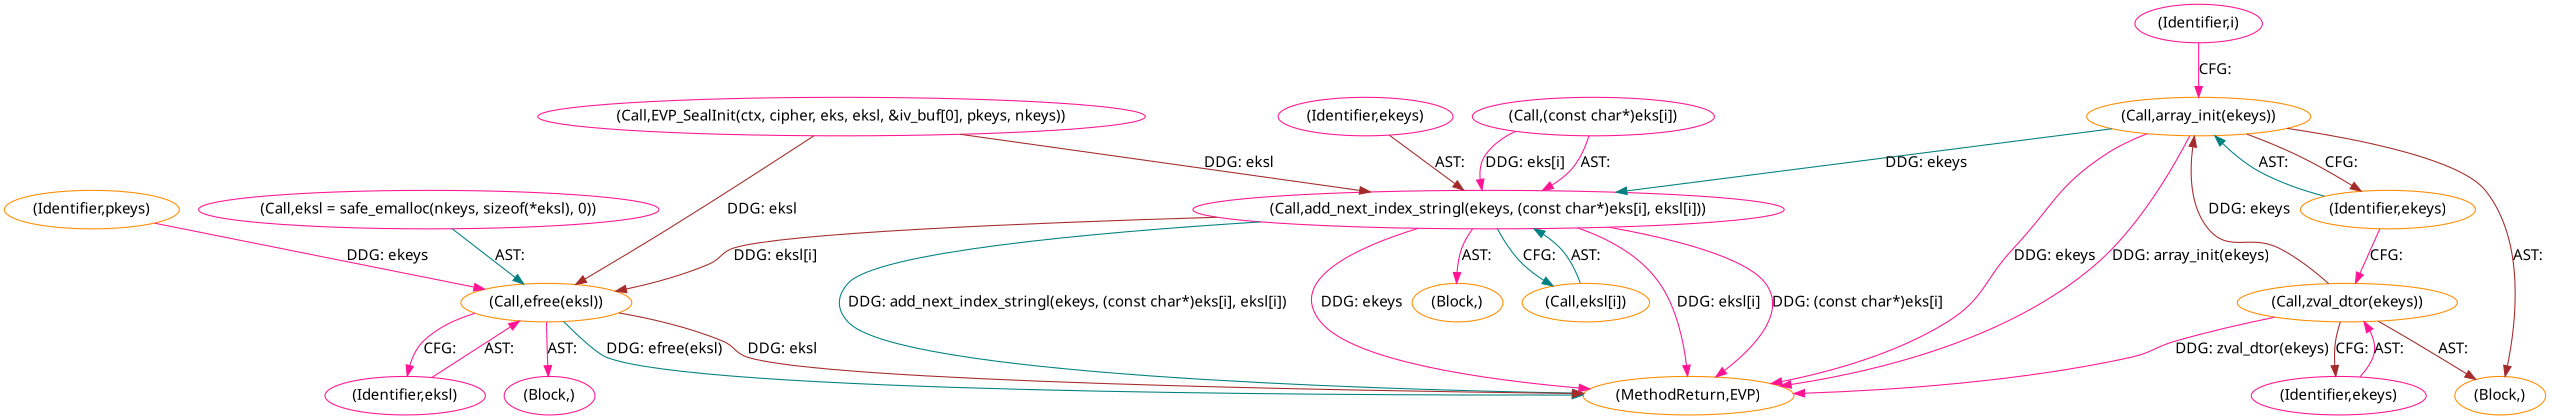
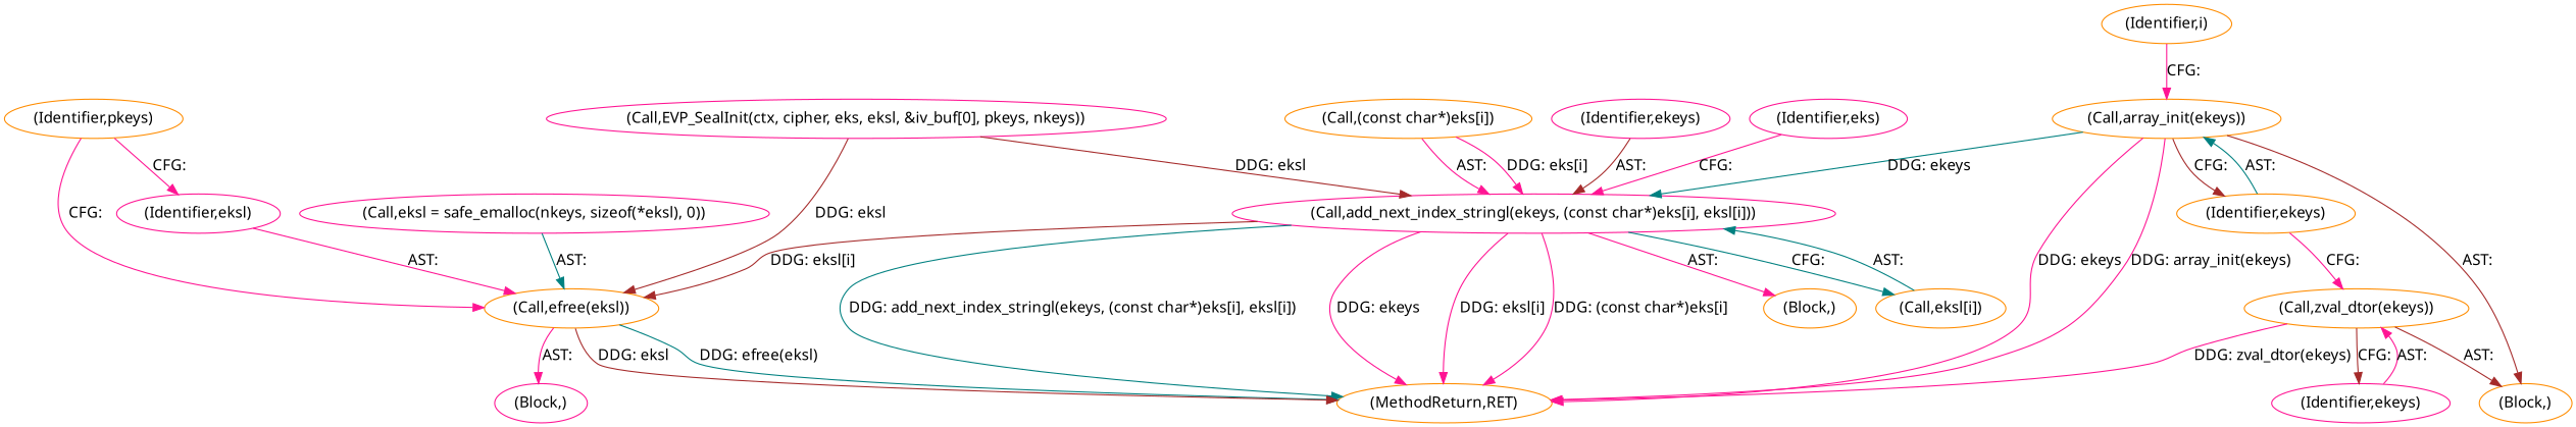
  digraph {
    fontname="Noto Sans"
    node [color=deeppink fontname="Noto Sans"]
    edge [color=deeppink fontname="Noto Sans"]
    n1 [color=darkorange label="(Call,array_init(ekeys))"]
    n2 [label="(Call,add_next_index_stringl(ekeys, (const char*)eks[i], eksl[i]))"]
    n3 [color=darkorange label="(Block,)"]
-   n4 [color=darkorange label="(MethodReturn,EVP)"]
+   n4 [color=darkorange label="(MethodReturn,RET)"]
    n5 [color=darkorange label="(Identifier,ekeys)"]
    n6 [color=darkorange label="(Call,efree(eksl))"]
    n7 [color=darkorange label="(Block,)"]
    n8 [color=darkorange label="(Call,eksl[i])"]
    n9 [color=darkorange label="(Call,zval_dtor(ekeys))"]
    n10 [label="(Identifier,ekeys)"]
    n11 [label="(Block,)"]
    n12 [label="(Identifier,eksl)"]
    n13 [color=darkorange label="(Identifier,pkeys)"]
-   n14 [label="(Call,(const char*)eks[i])"]
+   n14 [color=darkorange label="(Call,(const char*)eks[i])"]
    n15 [label="(Identifier,ekeys)"]
    n16 [label="(Call,eksl = safe_emalloc(nkeys, sizeof(*eksl), 0))"]
-   n18 [label="(Identifier,i)"]
+   n17 [label="(Identifier,eks)"]
+   n18 [color=darkorange label="(Identifier,i)"]
    n19 [label="(Call,EVP_SealInit(ctx, cipher, eks, eksl, &iv_buf[0], pkeys, nkeys))"]
    n1 -> n2 [color=teal label="DDG: ekeys"]
    n1 -> n3 [color=brown label="AST: "]
    n1 -> n4 [label="DDG: ekeys"]
    n1 -> n4 [label="DDG: array_init(ekeys)"]
    n1 -> n5 [color=brown label="CFG: "]
    n2 -> n4 [color=teal label="DDG: add_next_index_stringl(ekeys, (const char*)eks[i], eksl[i])"]
    n2 -> n4 [label="DDG: ekeys"]
    n2 -> n4 [label="DDG: eksl[i]"]
    n2 -> n4 [label="DDG: (const char*)eks[i]"]
    n2 -> n6 [color=brown label="DDG: eksl[i]"]
    n2 -> n7 [label="AST: "]
    n2 -> n8 [color=teal label="CFG: "]
    n5 -> n1 [color=teal label="AST: "]
    n5 -> n9 [label="CFG: "]
    n6 -> n4 [color=teal label="DDG: efree(eksl)"]
    n6 -> n4 [color=brown label="DDG: eksl"]
    n6 -> n11 [label="AST: "]
-   n6 -> n12 [label="CFG: "]
+   n13 -> n12 [label="CFG: "]
    n8 -> n2 [color=teal label="AST: "]
-   n9 -> n1 [color=brown label="DDG: ekeys"]
    n9 -> n3 [color=brown label="AST: "]
    n9 -> n4 [label="DDG: zval_dtor(ekeys)"]
    n9 -> n10 [color=brown label="CFG: "]
    n10 -> n9 [label="AST: "]
    n12 -> n6 [label="AST: "]
-   n13 -> n6 [label="DDG: ekeys"]
+   n13 -> n6 [label="CFG: "]
    n14 -> n2 [label="AST: "]
    n14 -> n2 [label="DDG: eks[i]"]
    n15 -> n2 [color=brown label="AST: "]
    n16 -> n6 [color=teal label="AST: "]
+   n17 -> n2 [label="CFG: "]
    n18 -> n1 [label="CFG: "]
    n19 -> n2 [color=brown label="DDG: eksl"]
    n19 -> n6 [color=brown label="DDG: eksl"]
  }
